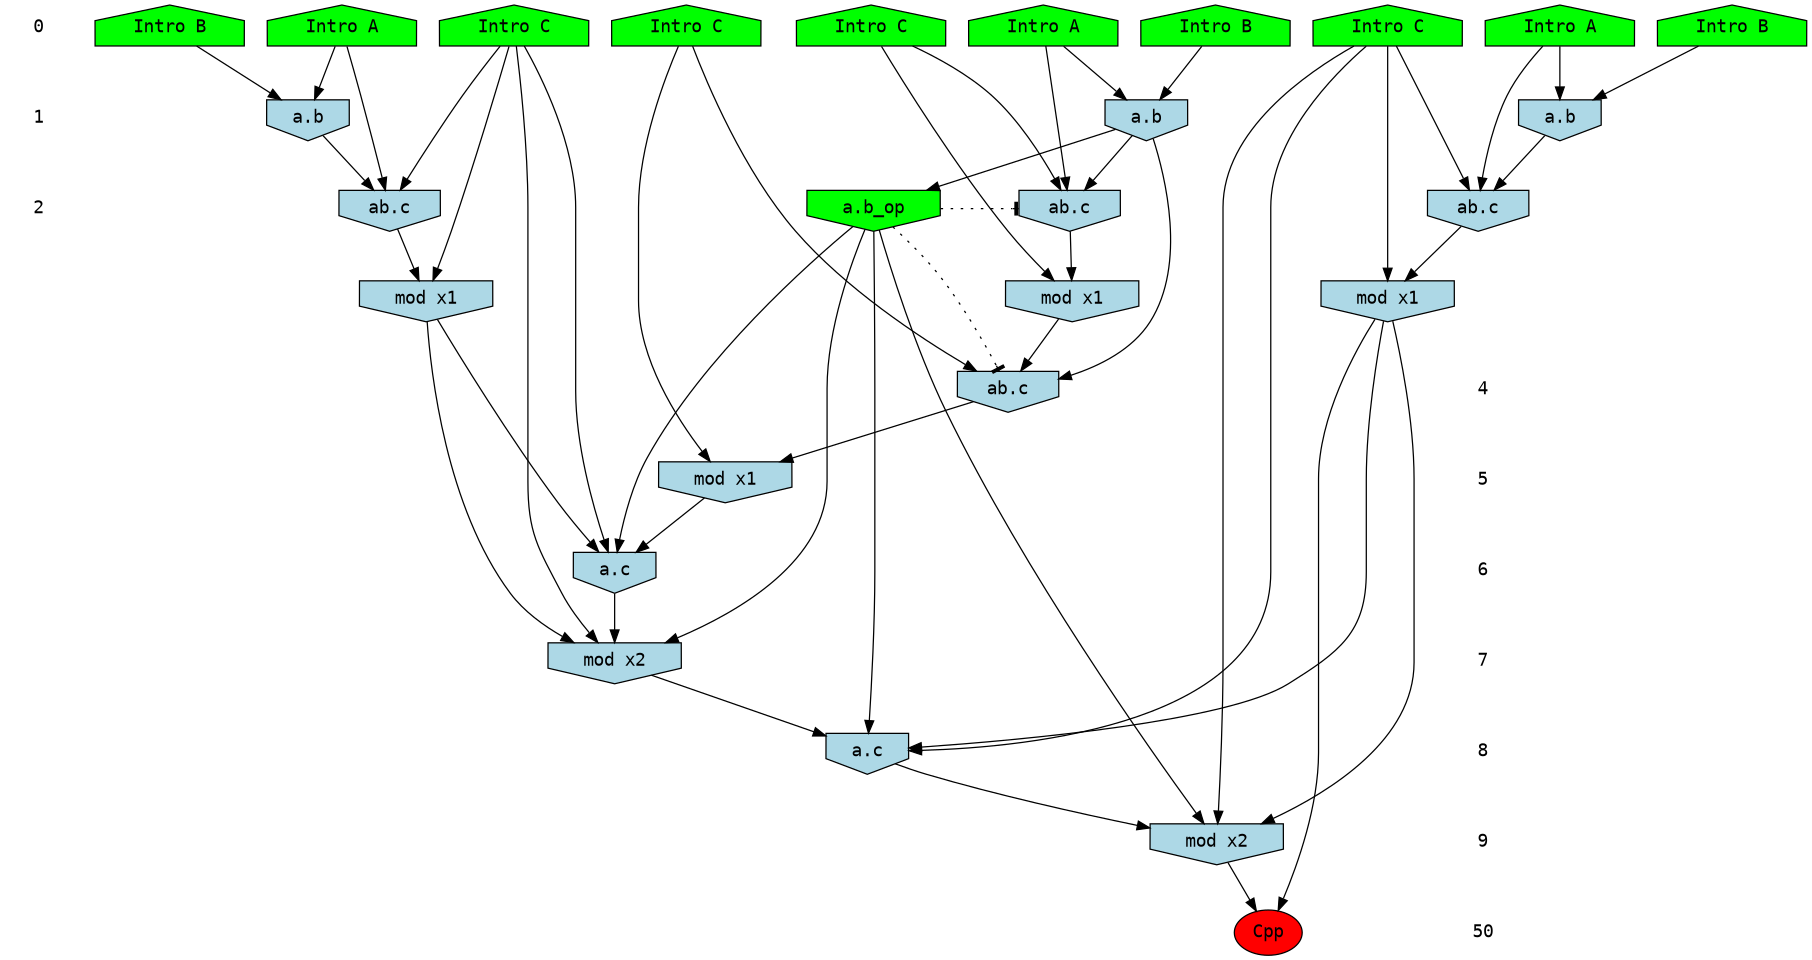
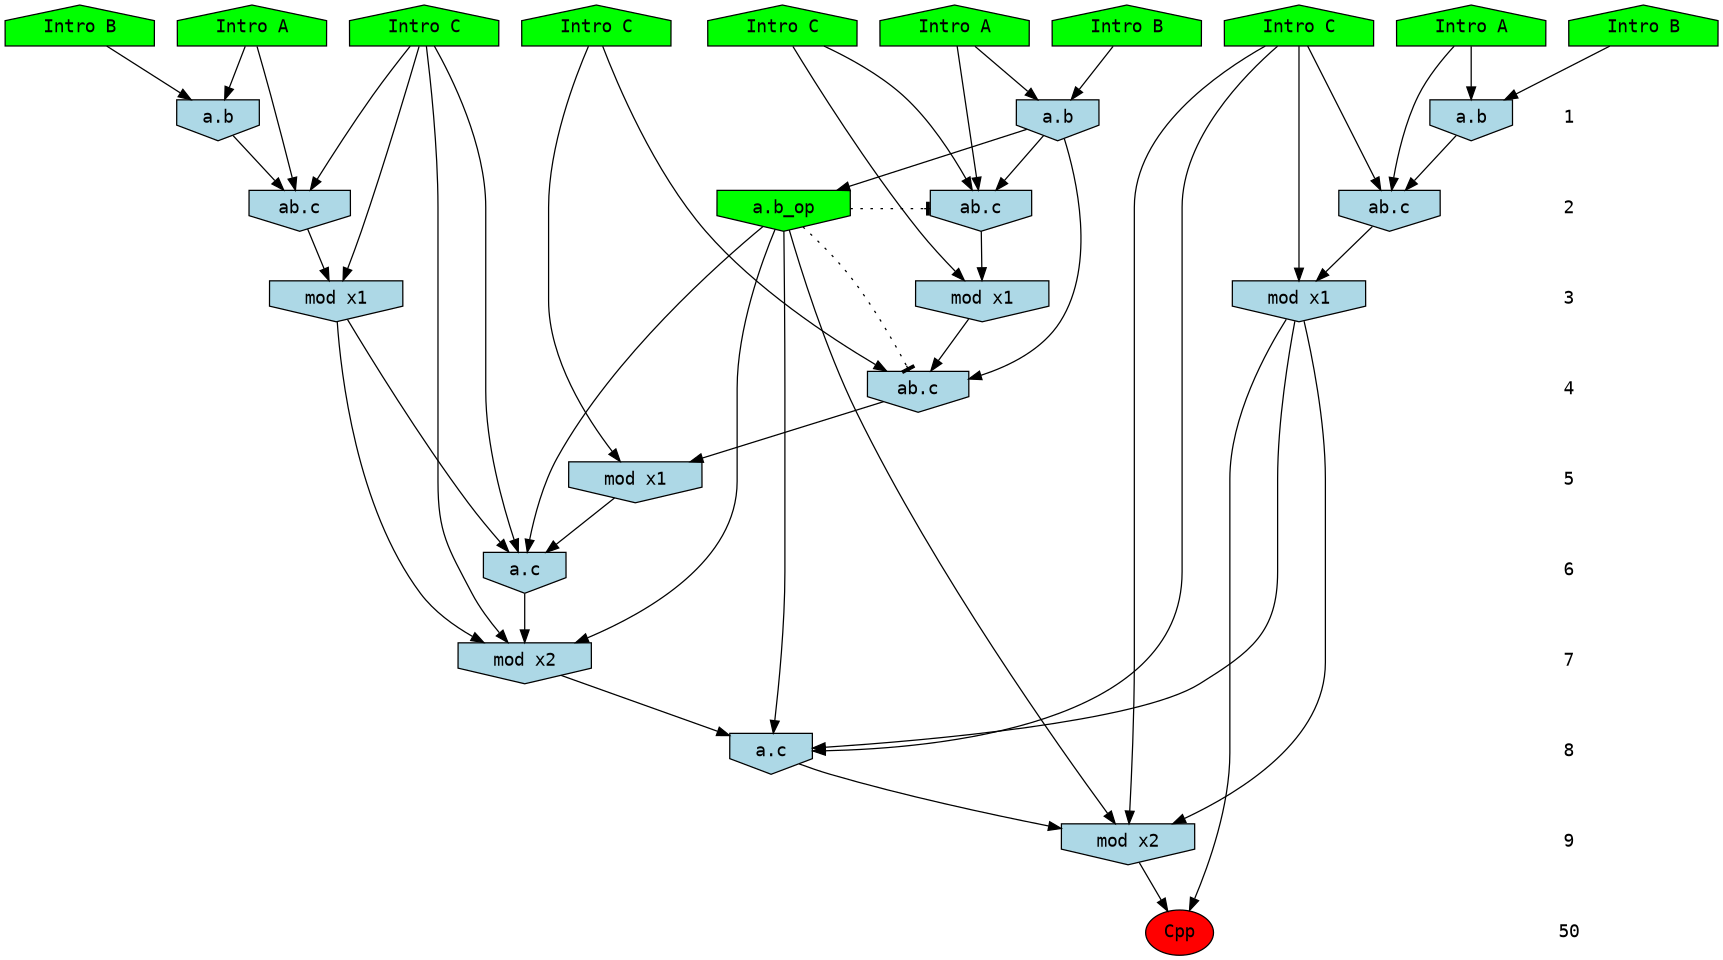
  digraph {
    fontname="DejaVu Sans Mono"
    ranksep=.5
    node [fontname="DejaVu Sans Mono" shape=invhouse fillcolor=lightblue style=filled]
    edge [fontname="DejaVu Sans Mono"]
-   0 [shape=plaintext fillcolor="" style=""]
    n2 [fillcolor=green label="Intro A" shape=house]
    n3 [fillcolor=green label="Intro B" shape=house]
    n4 [fillcolor=green label="Intro A" shape=house]
    n5 [fillcolor=green label="Intro B" shape=house]
    n6 [fillcolor=green label="Intro A" shape=house]
    n7 [fillcolor=green label="Intro B" shape=house]
    n8 [fillcolor=green label="Intro C" shape=house]
    n9 [fillcolor=green label="Intro C" shape=house]
    n10 [fillcolor=green label="Intro C" shape=house]
    n11 [fillcolor=green label="Intro C" shape=house]
    1 [shape=plaintext fillcolor="" style=""]
    n13 [label="a.b"]
    n14 [label="a.b"]
    n15 [label="a.b"]
    2 [shape=plaintext fillcolor="" style=""]
    n17 [label="ab.c"]
    n18 [label="ab.c"]
    n19 [label="ab.c"]
    n20 [fillcolor=green label="a.b_op"]
+   3 [shape=plaintext fillcolor="" style=""]
    n22 [label="mod x1"]
    n23 [label="mod x1"]
    n24 [label="mod x1"]
    4 [shape=plaintext fillcolor="" style=""]
    n26 [label="ab.c"]
    5 [shape=plaintext fillcolor="" style=""]
    n28 [label="mod x1"]
    6 [shape=plaintext fillcolor="" style=""]
    n30 [label="a.c"]
    7 [shape=plaintext fillcolor="" style=""]
    n32 [label="mod x2"]
    8 [shape=plaintext fillcolor="" style=""]
    n34 [label="a.c"]
    9 [shape=plaintext fillcolor="" style=""]
    n36 [label="mod x2"]
    n37 [label=50 shape=plaintext fillcolor="" style=""]
    n38 [fillcolor=red label=Cpp shape=""]
    subgraph sub_1 {
      rank=same
-     0
      n2
      n3
      n4
      n5
      n6
      n7
      n8
      n9
      n10
      n11
    }
    subgraph sub_2 {
      rank=same
      1
      n13
      n14
      n15
    }
    subgraph sub_3 {
      rank=same
      2
      n17
      n18
      n19
      n20
    }
    subgraph sub_4 {
      rank=same
+     3
      n22
      n23
      n24
    }
    subgraph sub_5 {
      rank=same
      4
      n26
    }
    subgraph sub_6 {
      rank=same
      5
      n28
    }
    subgraph sub_7 {
      rank=same
      6
      n30
    }
    subgraph sub_8 {
      rank=same
      7
      n32
    }
    subgraph sub_9 {
      rank=same
      8
      n34
    }
    subgraph sub_10 {
      rank=same
      9
      n36
    }
    subgraph sub_11 {
      rank=same
      n37
      n38
    }
-   0 -> 1 [style=invis]
    n2 -> n15
    n2 -> n19
    n3 -> n13
    n4 -> n14
    n4 -> n17
    n5 -> n15
    n6 -> n13
    n6 -> n18
    n7 -> n14
    n8 -> n19
    n8 -> n24
    n8 -> n34
    n8 -> n36
    n9 -> n17
    n9 -> n22
    n10 -> n26
    n10 -> n28
    n11 -> n18
    n11 -> n23
    n11 -> n30
    n11 -> n32
    1 -> 2 [style=invis]
    n13 -> n18
    n14 -> n17
    n14 -> n20
    n14 -> n26
    n15 -> n19
+   2 -> 3 [style=invis]
    n17 -> n22
    n18 -> n23
    n19 -> n24
    n20 -> n17 [arrowhead=tee style=dotted]
    n20 -> n26 [arrowhead=tee style=dotted]
    n20 -> n30
    n20 -> n32
    n20 -> n34
    n20 -> n36
+   3 -> 4 [style=invis]
    n22 -> n26
    n23 -> n30
    n23 -> n32
    n24 -> n34
    n24 -> n36
    n24 -> n38
    4 -> 5 [style=invis]
    n26 -> n28
    5 -> 6 [style=invis]
    n28 -> n30
    6 -> 7 [style=invis]
    n30 -> n32
    7 -> 8 [style=invis]
    n32 -> n34
    8 -> 9 [style=invis]
    n34 -> n36
    9 -> n37 [style=invis]
    n36 -> n38
  }
